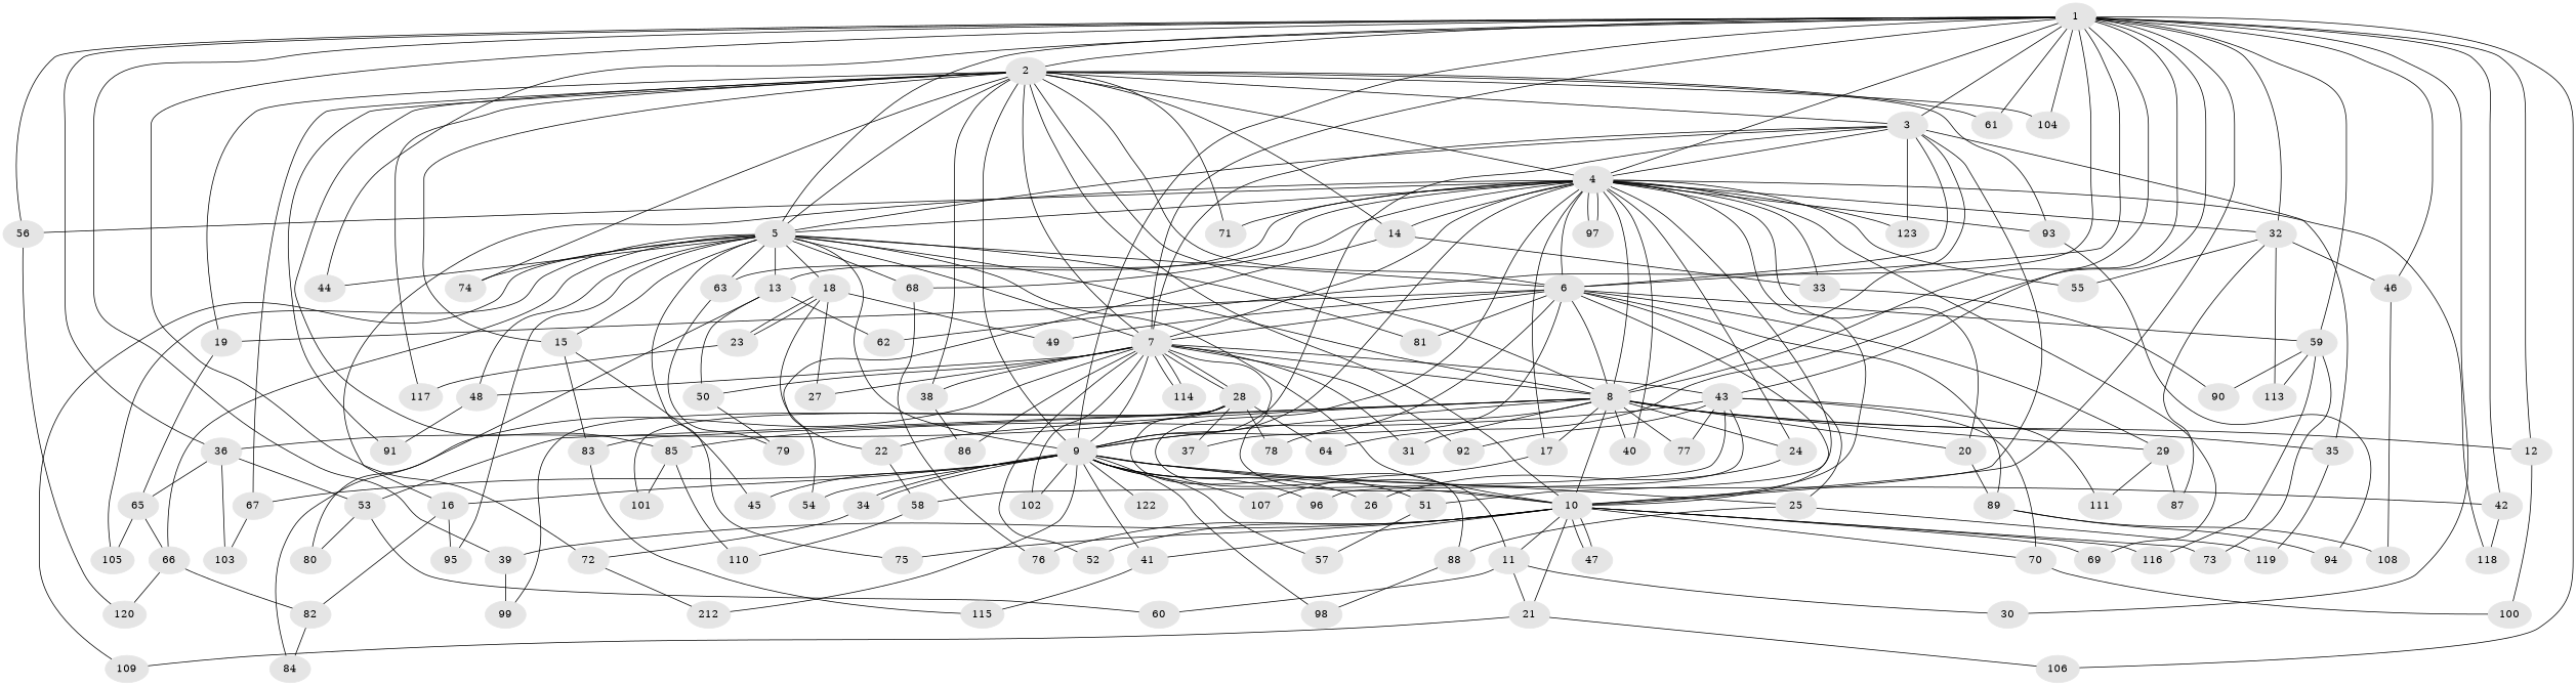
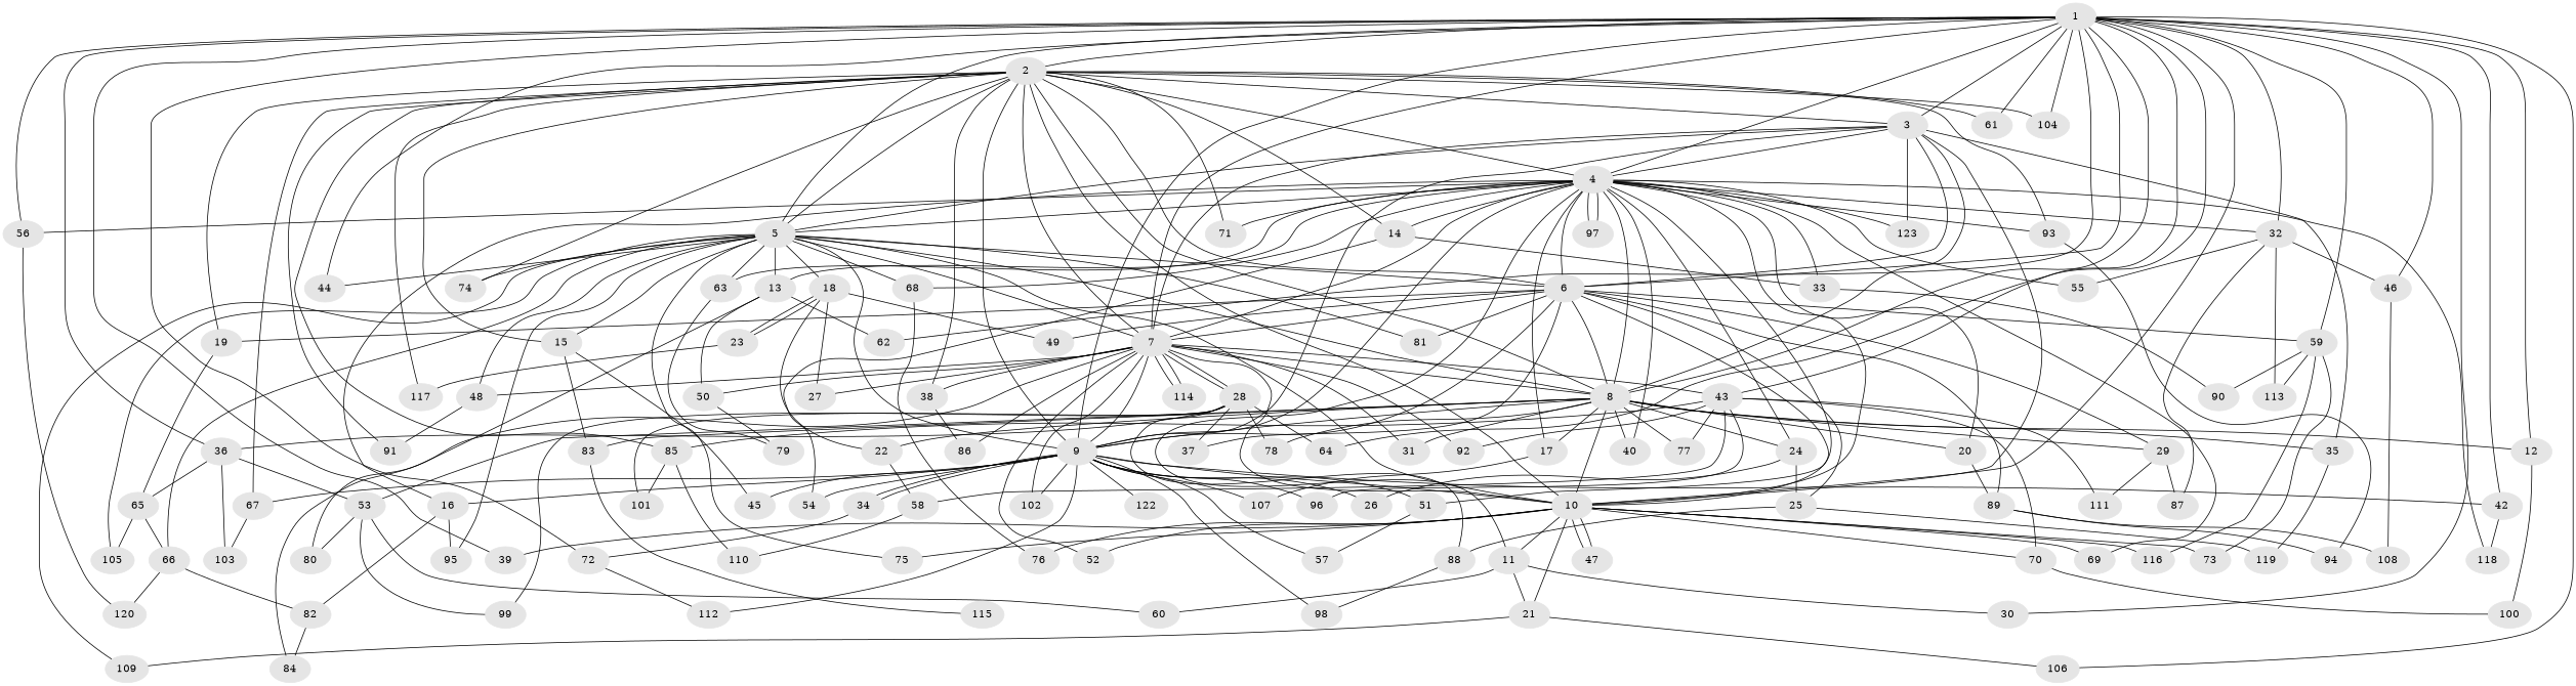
  graph {
    node [color=gray90 style=filled]
    1
    2
    3
    4
    5
    6
    7
    8
    9
    10
    12
    30
    32
    36
    39
    42
    43
    44
    46
    56
    59
    61
    62
    64
    72
    104
    106
    14
    15
    19
    38
    67
    71
    74
    85
    91
    93
    117
    35
    123
    11
    13
    16
    17
    20
    24
    33
    40
    51
    55
    63
    68
    69
    97
    118
    18
    48
    66
    75
    81
    95
    105
    109
    25
    29
    37
    49
    89
    27
    28
    31
    50
    52
    84
    86
    92
    102
    114
    22
    53
    77
    78
    83
    26
    34
-   41
    45
    54
    57
    96
    98
    107
-   112 [label=212]
+   112
    122
    21
    47
    70
    73
    76
    116
    100
    87
    113
    65
    103
    58
    111
    108
    120
    90
    101
    110
    94
    23
    119
    60
    80
    82
    79
    88
    99
    115
    1 -- 2
    1 -- 3
    1 -- 4
    1 -- 5
    1 -- 6
    1 -- 7
    1 -- 8
    1 -- 9
    1 -- 10
    1 -- 12
    1 -- 30
    1 -- 32
    1 -- 36
    1 -- 39
    1 -- 42
    1 -- 43
    1 -- 44
    1 -- 46
    1 -- 56
    1 -- 59
    1 -- 61
    1 -- 62
    1 -- 64
    1 -- 72
    1 -- 104
    1 -- 106
    2 -- 3
    2 -- 4
    2 -- 5
    2 -- 6
    2 -- 7
    2 -- 8
    2 -- 9
    2 -- 10
    2 -- 61
    2 -- 104
    2 -- 14
    2 -- 15
    2 -- 19
    2 -- 38
    2 -- 67
    2 -- 71
    2 -- 74
    2 -- 85
    2 -- 91
    2 -- 93
    2 -- 117
    3 -- 4
    3 -- 5
    3 -- 6
    3 -- 7
    3 -- 8
    3 -- 9
    3 -- 10
    3 -- 35
    3 -- 123
    4 -- 5
    4 -- 6
    4 -- 7
    4 -- 8
    4 -- 9
    4 -- 10
    4 -- 32
    4 -- 56
    4 -- 14
    4 -- 71
    4 -- 93
    4 -- 123
    4 -- 11
    4 -- 13
    4 -- 16
    4 -- 17
    4 -- 20
    4 -- 24
    4 -- 33
    4 -- 40
    4 -- 51
    4 -- 55
    4 -- 63
    4 -- 68
    4 -- 69
    4 -- 97
    4 -- 97
    4 -- 118
    5 -- 6
    5 -- 7
    5 -- 8
    5 -- 9
    5 -- 10
    5 -- 44
    5 -- 15
    5 -- 74
    5 -- 13
    5 -- 63
    5 -- 68
    5 -- 18
    5 -- 48
    5 -- 66
    5 -- 75
    5 -- 81
    5 -- 95
    5 -- 105
    5 -- 109
    6 -- 7
    6 -- 8
    6 -- 9
    6 -- 10
    6 -- 59
    6 -- 19
    6 -- 81
    6 -- 25
    6 -- 29
    6 -- 37
    6 -- 49
    6 -- 89
    7 -- 8
    7 -- 9
    7 -- 10
    7 -- 43
    7 -- 38
    7 -- 48
    7 -- 27
    7 -- 28
    7 -- 28
    7 -- 31
    7 -- 50
    7 -- 52
    7 -- 84
    7 -- 86
    7 -- 92
    7 -- 102
    7 -- 114
    7 -- 114
    8 -- 9
    8 -- 10
    8 -- 12
    8 -- 35
    8 -- 17
    8 -- 20
    8 -- 24
    8 -- 40
    8 -- 29
    8 -- 31
    8 -- 22
    8 -- 53
    8 -- 77
    8 -- 78
    8 -- 83
    9 -- 10
    9 -- 42
    9 -- 67
    9 -- 16
    9 -- 51
-   9 -- 25
+   24 -- 25
    9 -- 102
    9 -- 26
    9 -- 34
    9 -- 34
-   9 -- 41
    9 -- 45
    9 -- 54
    9 -- 57
    9 -- 96
    9 -- 98
    9 -- 107
    9 -- 112
    9 -- 122
    10 -- 39
    10 -- 11
    10 -- 69
    10 -- 75
    10 -- 52
-   10 -- 41
    10 -- 21
    10 -- 47
    10 -- 47
    10 -- 70
    10 -- 73
    10 -- 76
    10 -- 116
    12 -- 100
    32 -- 46
    32 -- 55
    32 -- 87
    32 -- 113
    36 -- 53
    36 -- 65
    36 -- 103
    42 -- 118
    43 -- 85
    43 -- 92
    43 -- 77
    43 -- 96
    43 -- 70
    43 -- 58
    43 -- 111
    46 -- 108
    56 -- 120
    59 -- 73
    59 -- 116
    59 -- 113
    59 -- 90
    72 -- 112
    14 -- 33
    14 -- 54
    15 -- 83
    15 -- 45
    19 -- 65
    38 -- 86
    67 -- 103
    85 -- 101
    85 -- 110
    93 -- 94
    35 -- 119
    11 -- 30
    11 -- 21
    11 -- 60
    13 -- 62
    13 -- 50
    13 -- 80
    16 -- 95
    16 -- 82
    17 -- 107
    20 -- 89
    24 -- 26
    33 -- 90
    51 -- 57
    63 -- 79
    68 -- 76
    18 -- 49
    18 -- 27
    18 -- 22
    18 -- 23
    18 -- 23
    48 -- 91
    66 -- 120
    66 -- 82
    25 -- 119
    25 -- 88
    29 -- 87
    29 -- 111
    89 -- 108
    89 -- 94
    28 -- 36
    28 -- 64
    28 -- 37
    28 -- 78
    28 -- 101
    28 -- 88
    28 -- 99
    50 -- 79
    22 -- 58
    53 -- 60
    53 -- 80
-   39 -- 99
+   53 -- 99
    83 -- 115
    34 -- 72
-   41 -- 115
    21 -- 106
    21 -- 109
    70 -- 100
    65 -- 66
    65 -- 105
    58 -- 110
    23 -- 117
    82 -- 84
    88 -- 98
  }
